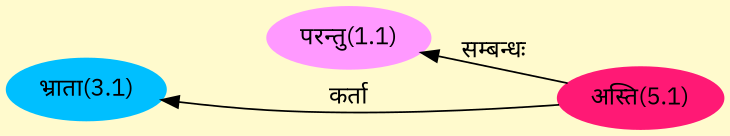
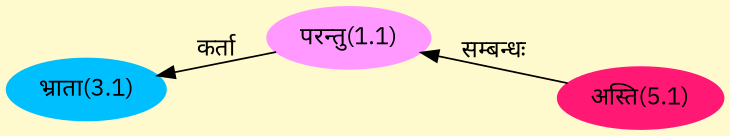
  digraph {
    bgcolor=lemonchiffon1
    compound=true
    fontname="IBM Plex Sans"
    rankdir=LR
    node [fontname="IBM Plex Sans" style=filled]
    edge [dir=back fontname="IBM Plex Sans"]
    n1 [color="#FF99FF" label="परन्तु(1.1)"]
    n2 [color="#FF1975" label="अस्ति(5.1)"]
    n3 [color="#00BFFF" label="भ्राता(3.1)"]
    n1 -> n2 [label="सम्बन्धः"]
-   n3 -> n2 [label="कर्ता"]
+   n3 -> n1 [label="कर्ता"]
  }
